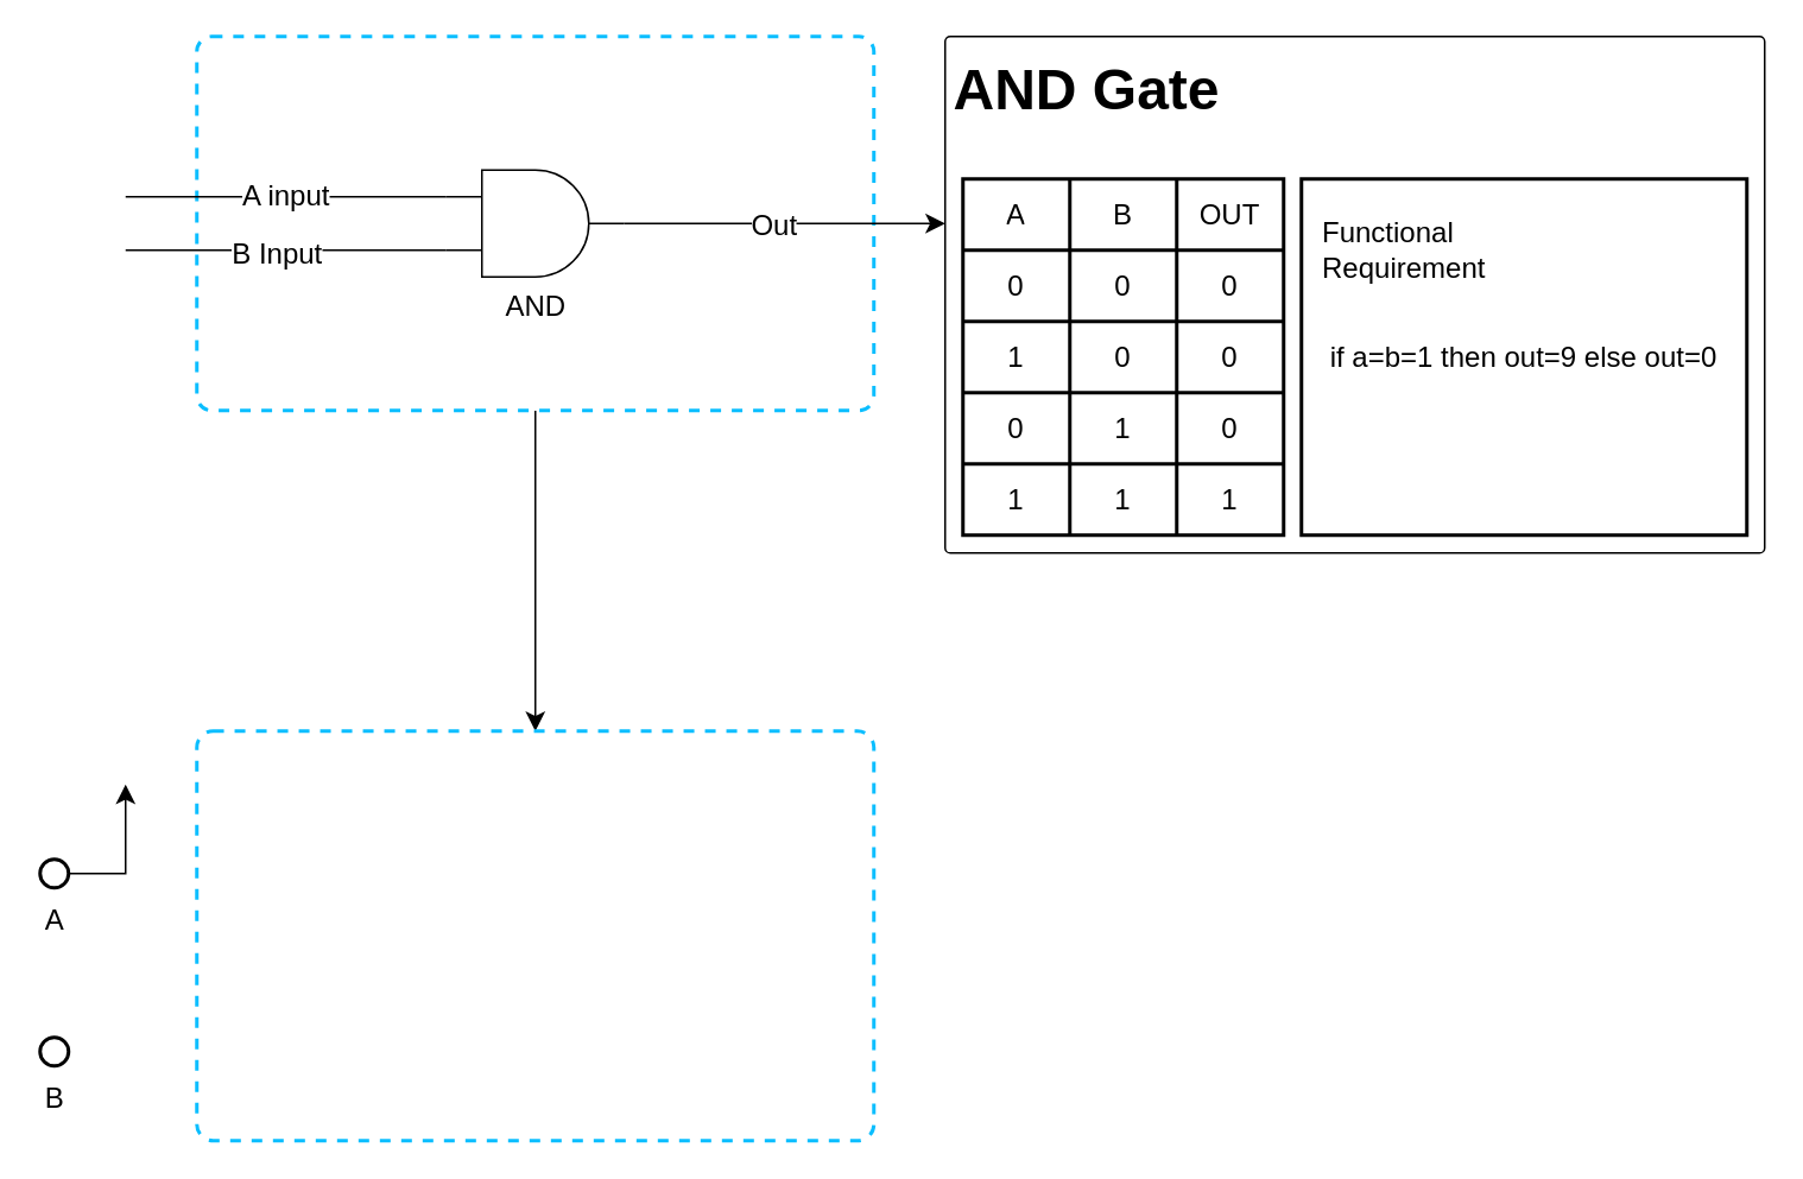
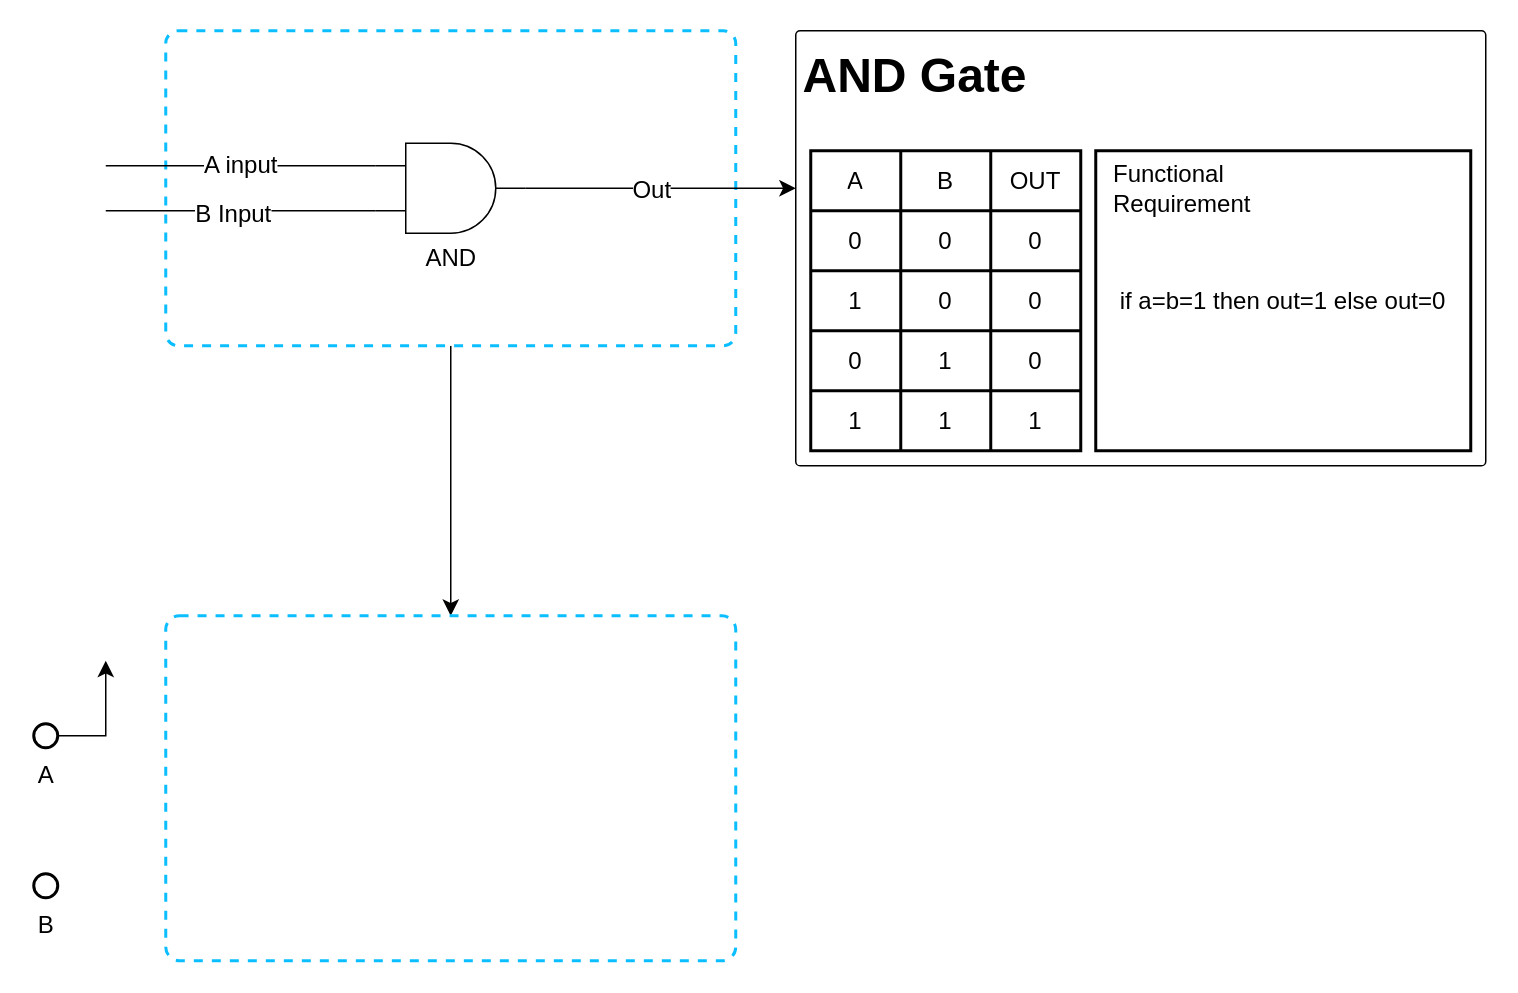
  <mxCell id="0" />
  <mxCell id="1" parent="0" />
  <mxCell id="2" value="" style="edgeStyle=none;curved=1;rounded=0;orthogonalLoop=1;jettySize=auto;html=1;fontSize=12;startSize=8;endSize=8;" edge="1" parent="1" source="3" target="35"><mxGeometry relative="1" as="geometry" /></mxCell>
  <mxCell id="3" value="" style="rounded=1;whiteSpace=wrap;html=1;fontSize=16;arcSize=4;dashed=1;strokeColor=#0ABEFF;strokeWidth=2;" vertex="1" parent="1"><mxGeometry x="110" y="20" width="380" height="210" as="geometry" /></mxCell>
  <mxCell id="4" value="AND" style="verticalLabelPosition=bottom;shadow=0;dashed=0;align=center;html=1;verticalAlign=top;shape=mxgraph.electrical.logic_gates.logic_gate;operation=and;fontSize=16;" vertex="1" parent="1"><mxGeometry x="250" y="95" width="100" height="60" as="geometry" /></mxCell>
  <mxCell id="5" value="" style="endArrow=none;html=1;rounded=0;fontSize=12;startSize=8;endSize=8;curved=1;entryX=0;entryY=0.25;entryDx=0;entryDy=0;entryPerimeter=0;" edge="1" parent="1" target="4"><mxGeometry width="50" height="50" relative="1" as="geometry"><mxPoint x="70" y="110" as="sourcePoint" /><mxPoint x="370" y="140" as="targetPoint" /></mxGeometry></mxCell>
  <mxCell id="6" value="A input" style="edgeLabel;html=1;align=center;verticalAlign=middle;resizable=0;points=[];fontSize=16;" vertex="1" connectable="0" parent="5"><mxGeometry x="-0.009" y="2" relative="1" as="geometry"><mxPoint as="offset" /></mxGeometry></mxCell>
  <mxCell id="7" value="" style="endArrow=none;html=1;rounded=0;fontSize=12;startSize=8;endSize=8;curved=1;entryX=0;entryY=0.25;entryDx=0;entryDy=0;entryPerimeter=0;" edge="1" parent="1"><mxGeometry width="50" height="50" relative="1" as="geometry"><mxPoint x="70" y="140" as="sourcePoint" /><mxPoint x="250" y="140" as="targetPoint" /></mxGeometry></mxCell>
  <mxCell id="8" value="B Input" style="edgeLabel;html=1;align=center;verticalAlign=middle;resizable=0;points=[];fontSize=16;" vertex="1" connectable="0" parent="7"><mxGeometry x="-0.066" y="-1" relative="1" as="geometry"><mxPoint as="offset" /></mxGeometry></mxCell>
  <mxCell id="9" value="" style="endArrow=classic;html=1;rounded=0;fontSize=12;startSize=8;endSize=8;curved=1;exitX=1;exitY=0.5;exitDx=0;exitDy=0;exitPerimeter=0;" edge="1" parent="1" source="4"><mxGeometry width="50" height="50" relative="1" as="geometry"><mxPoint x="320" y="190" as="sourcePoint" /><mxPoint x="530" y="125" as="targetPoint" /></mxGeometry></mxCell>
  <mxCell id="10" value="Out" style="edgeLabel;html=1;align=center;verticalAlign=middle;resizable=0;points=[];fontSize=16;" vertex="1" connectable="0" parent="9"><mxGeometry x="-0.073" relative="1" as="geometry"><mxPoint as="offset" /></mxGeometry></mxCell>
  <mxCell id="11" value="&lt;h1&gt;AND Gate&lt;/h1&gt;&lt;p&gt;&lt;br&gt;&lt;/p&gt;" style="text;html=1;strokeColor=default;fillColor=none;spacing=5;spacingTop=-20;whiteSpace=wrap;overflow=hidden;rounded=1;fontSize=16;arcSize=1;" vertex="1" parent="1"><mxGeometry x="530" y="20" width="460" height="290" as="geometry" /></mxCell>
  <mxCell id="12" value="" style="shape=table;startSize=0;container=1;collapsible=0;childLayout=tableLayout;fontSize=16;rounded=1;strokeColor=default;strokeWidth=2;" vertex="1" parent="1"><mxGeometry x="540" y="100" width="180" height="200" as="geometry" /></mxCell>
  <mxCell id="13" value="" style="shape=tableRow;horizontal=0;startSize=0;swimlaneHead=0;swimlaneBody=0;strokeColor=inherit;top=0;left=0;bottom=0;right=0;collapsible=0;dropTarget=0;fillColor=none;points=[[0,0.5],[1,0.5]];portConstraint=eastwest;fontSize=16;rounded=1;strokeWidth=2;" vertex="1" parent="12"><mxGeometry width="180" height="40" as="geometry" /></mxCell>
  <mxCell id="14" value="A" style="shape=partialRectangle;html=1;whiteSpace=wrap;connectable=0;strokeColor=inherit;overflow=hidden;fillColor=none;top=0;left=0;bottom=0;right=0;pointerEvents=1;fontSize=16;rounded=1;strokeWidth=2;" vertex="1" parent="13"><mxGeometry width="60" height="40" as="geometry"><mxRectangle width="60" height="40" as="alternateBounds" /></mxGeometry></mxCell>
  <mxCell id="15" value="B" style="shape=partialRectangle;html=1;whiteSpace=wrap;connectable=0;strokeColor=inherit;overflow=hidden;fillColor=none;top=0;left=0;bottom=0;right=0;pointerEvents=1;fontSize=16;rounded=1;strokeWidth=2;" vertex="1" parent="13"><mxGeometry x="60" width="60" height="40" as="geometry"><mxRectangle width="60" height="40" as="alternateBounds" /></mxGeometry></mxCell>
  <mxCell id="16" value="OUT" style="shape=partialRectangle;html=1;whiteSpace=wrap;connectable=0;strokeColor=inherit;overflow=hidden;fillColor=none;top=0;left=0;bottom=0;right=0;pointerEvents=1;fontSize=16;rounded=1;strokeWidth=2;" vertex="1" parent="13"><mxGeometry x="120" width="60" height="40" as="geometry"><mxRectangle width="60" height="40" as="alternateBounds" /></mxGeometry></mxCell>
  <mxCell id="17" value="" style="shape=tableRow;horizontal=0;startSize=0;swimlaneHead=0;swimlaneBody=0;strokeColor=inherit;top=0;left=0;bottom=0;right=0;collapsible=0;dropTarget=0;fillColor=none;points=[[0,0.5],[1,0.5]];portConstraint=eastwest;fontSize=16;rounded=1;strokeWidth=2;" vertex="1" parent="12"><mxGeometry y="40" width="180" height="40" as="geometry" /></mxCell>
  <mxCell id="18" value="0" style="shape=partialRectangle;html=1;whiteSpace=wrap;connectable=0;strokeColor=inherit;overflow=hidden;fillColor=none;top=0;left=0;bottom=0;right=0;pointerEvents=1;fontSize=16;rounded=1;strokeWidth=2;" vertex="1" parent="17"><mxGeometry width="60" height="40" as="geometry"><mxRectangle width="60" height="40" as="alternateBounds" /></mxGeometry></mxCell>
  <mxCell id="19" value="0" style="shape=partialRectangle;html=1;whiteSpace=wrap;connectable=0;strokeColor=inherit;overflow=hidden;fillColor=none;top=0;left=0;bottom=0;right=0;pointerEvents=1;fontSize=16;rounded=1;strokeWidth=2;" vertex="1" parent="17"><mxGeometry x="60" width="60" height="40" as="geometry"><mxRectangle width="60" height="40" as="alternateBounds" /></mxGeometry></mxCell>
  <mxCell id="20" value="0" style="shape=partialRectangle;html=1;whiteSpace=wrap;connectable=0;strokeColor=inherit;overflow=hidden;fillColor=none;top=0;left=0;bottom=0;right=0;pointerEvents=1;fontSize=16;rounded=1;strokeWidth=2;" vertex="1" parent="17"><mxGeometry x="120" width="60" height="40" as="geometry"><mxRectangle width="60" height="40" as="alternateBounds" /></mxGeometry></mxCell>
  <mxCell id="21" value="" style="shape=tableRow;horizontal=0;startSize=0;swimlaneHead=0;swimlaneBody=0;strokeColor=inherit;top=0;left=0;bottom=0;right=0;collapsible=0;dropTarget=0;fillColor=none;points=[[0,0.5],[1,0.5]];portConstraint=eastwest;fontSize=16;rounded=1;strokeWidth=2;" vertex="1" parent="12"><mxGeometry y="80" width="180" height="40" as="geometry" /></mxCell>
  <mxCell id="22" value="1" style="shape=partialRectangle;html=1;whiteSpace=wrap;connectable=0;strokeColor=inherit;overflow=hidden;fillColor=none;top=0;left=0;bottom=0;right=0;pointerEvents=1;fontSize=16;rounded=1;strokeWidth=2;" vertex="1" parent="21"><mxGeometry width="60" height="40" as="geometry"><mxRectangle width="60" height="40" as="alternateBounds" /></mxGeometry></mxCell>
  <mxCell id="23" value="0" style="shape=partialRectangle;html=1;whiteSpace=wrap;connectable=0;strokeColor=inherit;overflow=hidden;fillColor=none;top=0;left=0;bottom=0;right=0;pointerEvents=1;fontSize=16;rounded=1;strokeWidth=2;" vertex="1" parent="21"><mxGeometry x="60" width="60" height="40" as="geometry"><mxRectangle width="60" height="40" as="alternateBounds" /></mxGeometry></mxCell>
  <mxCell id="24" value="0" style="shape=partialRectangle;html=1;whiteSpace=wrap;connectable=0;strokeColor=inherit;overflow=hidden;fillColor=none;top=0;left=0;bottom=0;right=0;pointerEvents=1;fontSize=16;rounded=1;strokeWidth=2;" vertex="1" parent="21"><mxGeometry x="120" width="60" height="40" as="geometry"><mxRectangle width="60" height="40" as="alternateBounds" /></mxGeometry></mxCell>
  <mxCell id="25" style="shape=tableRow;horizontal=0;startSize=0;swimlaneHead=0;swimlaneBody=0;strokeColor=inherit;top=0;left=0;bottom=0;right=0;collapsible=0;dropTarget=0;fillColor=none;points=[[0,0.5],[1,0.5]];portConstraint=eastwest;fontSize=16;rounded=1;strokeWidth=2;" vertex="1" parent="12"><mxGeometry y="120" width="180" height="40" as="geometry" /></mxCell>
  <mxCell id="26" value="0" style="shape=partialRectangle;html=1;whiteSpace=wrap;connectable=0;strokeColor=inherit;overflow=hidden;fillColor=none;top=0;left=0;bottom=0;right=0;pointerEvents=1;fontSize=16;rounded=1;strokeWidth=2;" vertex="1" parent="25"><mxGeometry width="60" height="40" as="geometry"><mxRectangle width="60" height="40" as="alternateBounds" /></mxGeometry></mxCell>
  <mxCell id="27" value="1" style="shape=partialRectangle;html=1;whiteSpace=wrap;connectable=0;strokeColor=inherit;overflow=hidden;fillColor=none;top=0;left=0;bottom=0;right=0;pointerEvents=1;fontSize=16;rounded=1;strokeWidth=2;" vertex="1" parent="25"><mxGeometry x="60" width="60" height="40" as="geometry"><mxRectangle width="60" height="40" as="alternateBounds" /></mxGeometry></mxCell>
  <mxCell id="28" value="0" style="shape=partialRectangle;html=1;whiteSpace=wrap;connectable=0;strokeColor=inherit;overflow=hidden;fillColor=none;top=0;left=0;bottom=0;right=0;pointerEvents=1;fontSize=16;rounded=1;strokeWidth=2;" vertex="1" parent="25"><mxGeometry x="120" width="60" height="40" as="geometry"><mxRectangle width="60" height="40" as="alternateBounds" /></mxGeometry></mxCell>
  <mxCell id="29" style="shape=tableRow;horizontal=0;startSize=0;swimlaneHead=0;swimlaneBody=0;strokeColor=inherit;top=0;left=0;bottom=0;right=0;collapsible=0;dropTarget=0;fillColor=none;points=[[0,0.5],[1,0.5]];portConstraint=eastwest;fontSize=16;rounded=1;strokeWidth=2;" vertex="1" parent="12"><mxGeometry y="160" width="180" height="40" as="geometry" /></mxCell>
  <mxCell id="30" value="1" style="shape=partialRectangle;html=1;whiteSpace=wrap;connectable=0;strokeColor=inherit;overflow=hidden;fillColor=none;top=0;left=0;bottom=0;right=0;pointerEvents=1;fontSize=16;rounded=1;strokeWidth=2;" vertex="1" parent="29"><mxGeometry width="60" height="40" as="geometry"><mxRectangle width="60" height="40" as="alternateBounds" /></mxGeometry></mxCell>
  <mxCell id="31" value="1" style="shape=partialRectangle;html=1;whiteSpace=wrap;connectable=0;strokeColor=inherit;overflow=hidden;fillColor=none;top=0;left=0;bottom=0;right=0;pointerEvents=1;fontSize=16;rounded=1;strokeWidth=2;" vertex="1" parent="29"><mxGeometry x="60" width="60" height="40" as="geometry"><mxRectangle width="60" height="40" as="alternateBounds" /></mxGeometry></mxCell>
  <mxCell id="32" value="1" style="shape=partialRectangle;html=1;whiteSpace=wrap;connectable=0;strokeColor=inherit;overflow=hidden;fillColor=none;top=0;left=0;bottom=0;right=0;pointerEvents=1;fontSize=16;rounded=1;strokeWidth=2;" vertex="1" parent="29"><mxGeometry x="120" width="60" height="40" as="geometry"><mxRectangle width="60" height="40" as="alternateBounds" /></mxGeometry></mxCell>
- <mxCell id="33" value="if a=b=1 then out=9 else out=0" style="rounded=0;whiteSpace=wrap;html=1;strokeColor=default;strokeWidth=2;fontSize=16;" vertex="1" parent="1"><mxGeometry x="730" y="100" width="250" height="200" as="geometry" /></mxCell>
- <mxCell id="34" value="Functional Requirement" style="text;html=1;strokeColor=none;fillColor=none;align=left;verticalAlign=middle;whiteSpace=wrap;rounded=0;fontSize=16;" vertex="1" parent="1"><mxGeometry x="740" y="125" width="60" height="30" as="geometry" /></mxCell>
+ <mxCell id="33" value="if a=b=1 then out=1 else out=0" style="rounded=0;whiteSpace=wrap;html=1;strokeColor=default;strokeWidth=2;fontSize=16;" vertex="1" parent="1"><mxGeometry x="730" y="100" width="250" height="200" as="geometry" /></mxCell>
+ <mxCell id="34" value="Functional Requirement" style="text;html=1;strokeColor=none;fillColor=none;align=left;verticalAlign=middle;whiteSpace=wrap;rounded=0;fontSize=16;" vertex="1" parent="1"><mxGeometry x="740" y="110" width="60" height="30" as="geometry" /></mxCell>
  <mxCell id="35" value="" style="whiteSpace=wrap;html=1;fontSize=16;strokeColor=#0ABEFF;rounded=1;arcSize=4;dashed=1;strokeWidth=2;" vertex="1" parent="1"><mxGeometry x="110" y="410" width="380" height="230" as="geometry" /></mxCell>
  <mxCell id="36" value="" style="edgeStyle=segmentEdgeStyle;endArrow=classic;html=1;curved=0;rounded=0;endSize=8;startSize=8;fontSize=12;exitX=0.9;exitY=0.5;exitDx=0;exitDy=0;exitPerimeter=0;" edge="1" parent="1" source="37"><mxGeometry width="50" height="50" relative="1" as="geometry"><mxPoint x="70" y="489.68" as="sourcePoint" /><mxPoint x="70" y="440" as="targetPoint" /></mxGeometry></mxCell>
  <mxCell id="37" value="A" style="verticalLabelPosition=bottom;shadow=0;dashed=0;align=center;html=1;verticalAlign=top;shape=mxgraph.electrical.logic_gates.inverting_contact;rounded=1;strokeColor=default;strokeWidth=2;fontSize=16;" vertex="1" parent="1"><mxGeometry x="20" y="480" width="20" height="20" as="geometry" /></mxCell>
  <mxCell id="38" value="B" style="verticalLabelPosition=bottom;shadow=0;dashed=0;align=center;html=1;verticalAlign=top;shape=mxgraph.electrical.logic_gates.inverting_contact;rounded=1;strokeColor=default;strokeWidth=2;fontSize=16;" vertex="1" parent="1"><mxGeometry x="20" y="580" width="20" height="20" as="geometry" /></mxCell>
